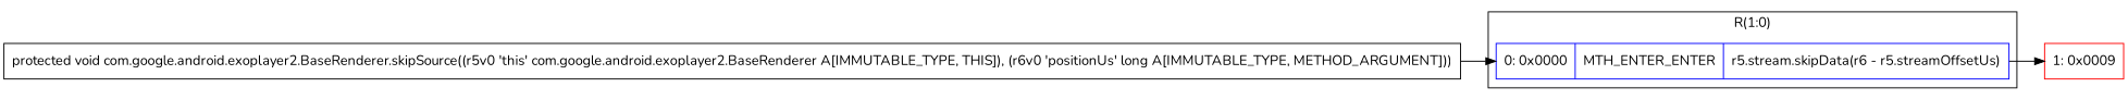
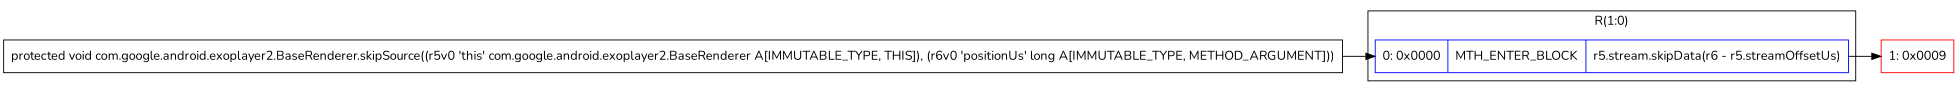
  digraph {
    rankdir=LR
    fontname=Nunito
    node [shape=record fontname=Nunito]
    edge [fontname=Nunito]
-   n1 [color=blue label="{0\:\ 0x0000|MTH_ENTER_ENTER\l|r5.stream.skipData(r6 \- r5.streamOffsetUs)\l}"]
+   n1 [color=blue label="{0\:\ 0x0000|MTH_ENTER_BLOCK\l|r5.stream.skipData(r6 \- r5.streamOffsetUs)\l}"]
    n2 [color=red label="{1\:\ 0x0009}"]
    n3 [label="{protected void com.google.android.exoplayer2.BaseRenderer.skipSource((r5v0 'this' com.google.android.exoplayer2.BaseRenderer A[IMMUTABLE_TYPE, THIS]), (r6v0 'positionUs' long A[IMMUTABLE_TYPE, METHOD_ARGUMENT])) }"]
    subgraph cluster_1 {
      label="R(1:0)"
      n1
    }
    n1 -> n2
    n3 -> n1
  }
